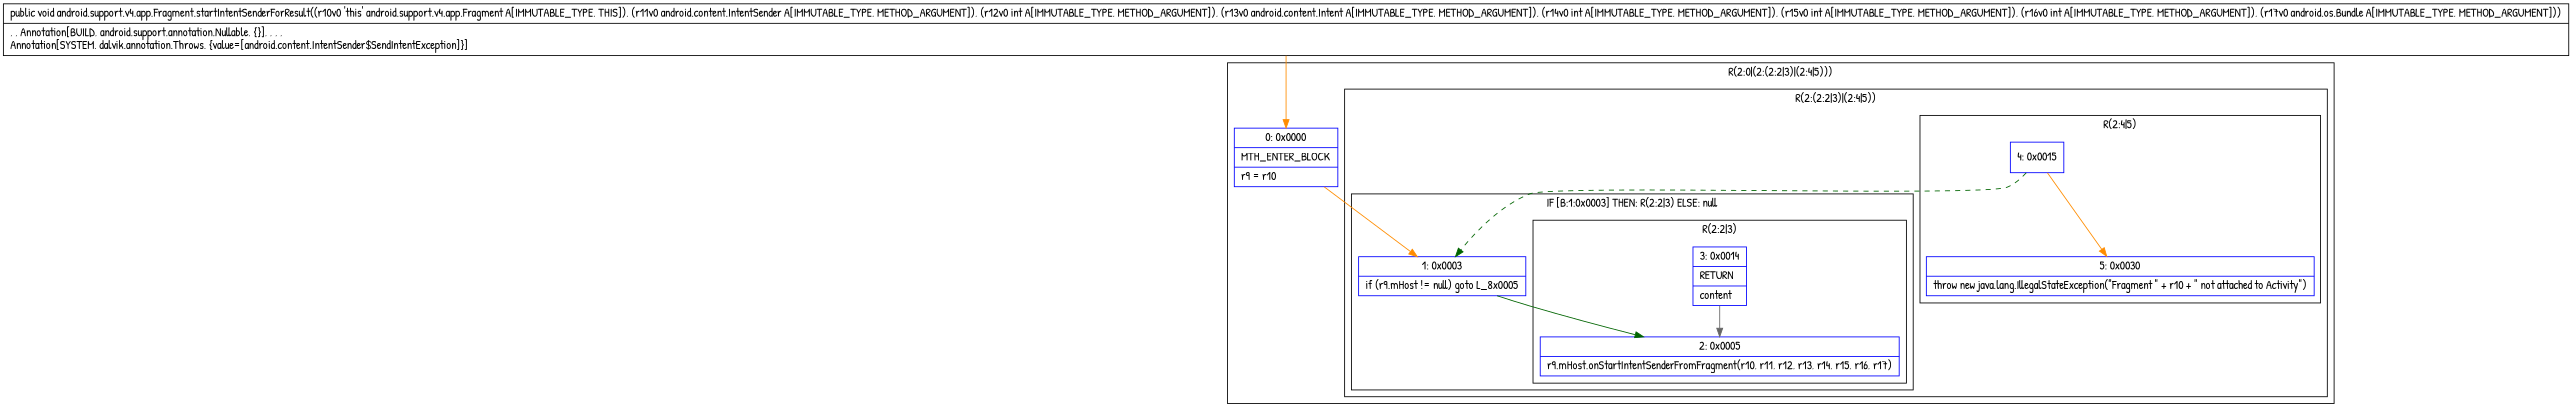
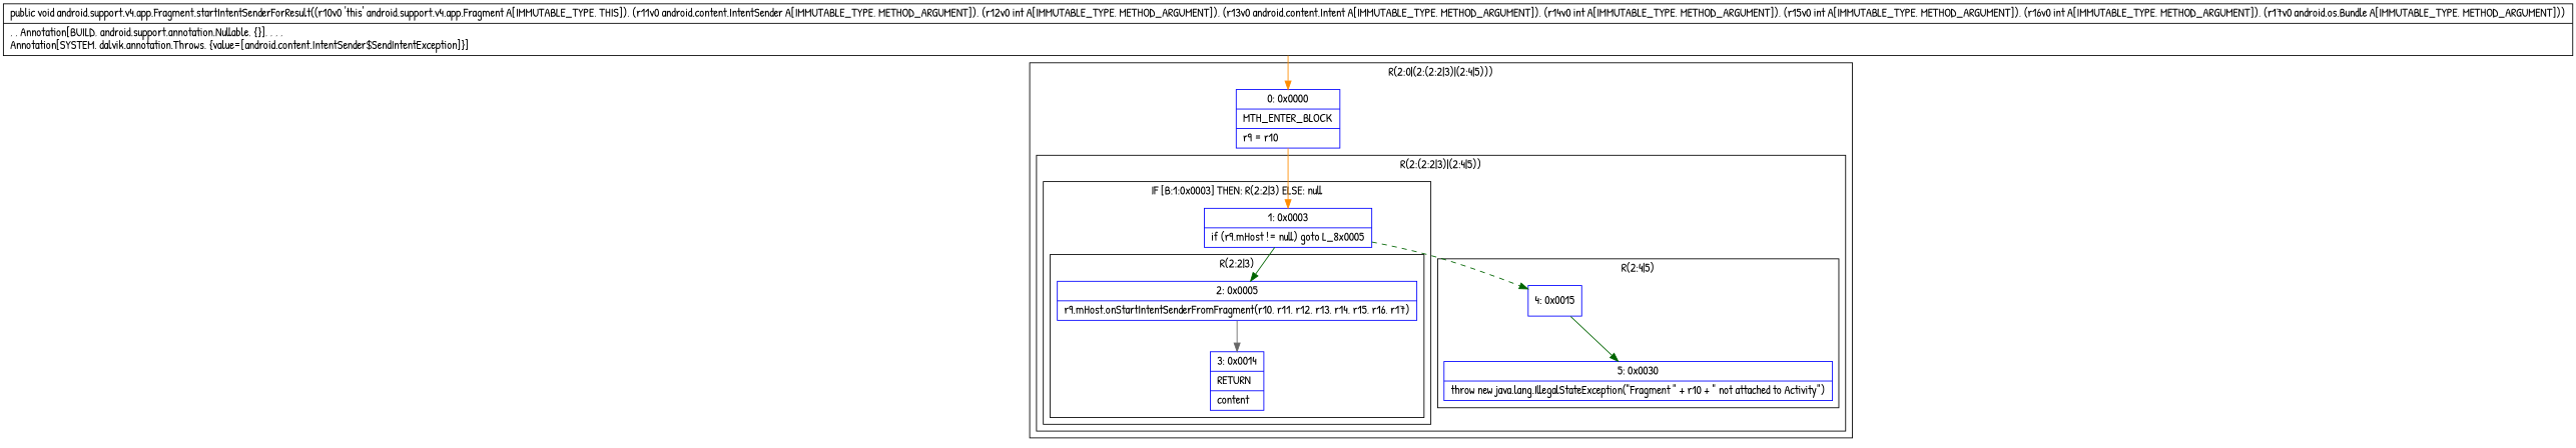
  digraph {
    fontname="Patrick Hand"
    node [color=blue fontname="Patrick Hand" shape=record]
    edge [color=darkgreen fontname="Patrick Hand"]
    n1 [label="{2\:\ 0x0005|r9.mHost.onStartIntentSenderFromFragment(r10, r11, r12, r13, r14, r15, r16, r17)\l}"]
    n2 [label="{3\:\ 0x0014|RETURN\l|content\l}"]
    n3 [label="{1\:\ 0x0003|if (r9.mHost != null) goto L_8x0005\l}"]
    n4 [label="{4\:\ 0x0015}"]
    n5 [label="{5\:\ 0x0030|throw new java.lang.IllegalStateException(\"Fragment \" + r10 + \" not attached to Activity\")\l}"]
    n6 [label="{0\:\ 0x0000|MTH_ENTER_BLOCK\l|r9 = r10\l}"]
    n7 [label="{public void android.support.v4.app.Fragment.startIntentSenderForResult((r10v0 'this' android.support.v4.app.Fragment A[IMMUTABLE_TYPE, THIS]), (r11v0 android.content.IntentSender A[IMMUTABLE_TYPE, METHOD_ARGUMENT]), (r12v0 int A[IMMUTABLE_TYPE, METHOD_ARGUMENT]), (r13v0 android.content.Intent A[IMMUTABLE_TYPE, METHOD_ARGUMENT]), (r14v0 int A[IMMUTABLE_TYPE, METHOD_ARGUMENT]), (r15v0 int A[IMMUTABLE_TYPE, METHOD_ARGUMENT]), (r16v0 int A[IMMUTABLE_TYPE, METHOD_ARGUMENT]), (r17v0 android.os.Bundle A[IMMUTABLE_TYPE, METHOD_ARGUMENT]))  | , , Annotation[BUILD, android.support.annotation.Nullable, \{\}], , , , \lAnnotation[SYSTEM, dalvik.annotation.Throws, \{value=[android.content.IntentSender$SendIntentException]\}]\l}" color=""]
    subgraph cluster_1 {
      label="R(2:0|(2:(2:2|3)|(2:4|5)))"
      n6
      subgraph cluster_2 {
        label="R(2:(2:2|3)|(2:4|5))"
        subgraph cluster_3 {
          label="IF [B:1:0x0003] THEN: R(2:2|3) ELSE: null"
          n3
          subgraph cluster_4 {
            label="R(2:2|3)"
            n1
            n2
          }
        }
        subgraph cluster_5 {
          label="R(2:4|5)"
          n4
          n5
        }
      }
    }
-   n2 -> n1 [color=gray40]
+   n1 -> n2 [color=gray40]
    n3 -> n1
-   n4 -> n3 [style=dashed]
-   n4 -> n5 [color=darkorange]
+   n3 -> n4 [style=dashed]
+   n4 -> n5
    n6 -> n3 [color=darkorange]
    n7 -> n6 [color=darkorange]
  }
